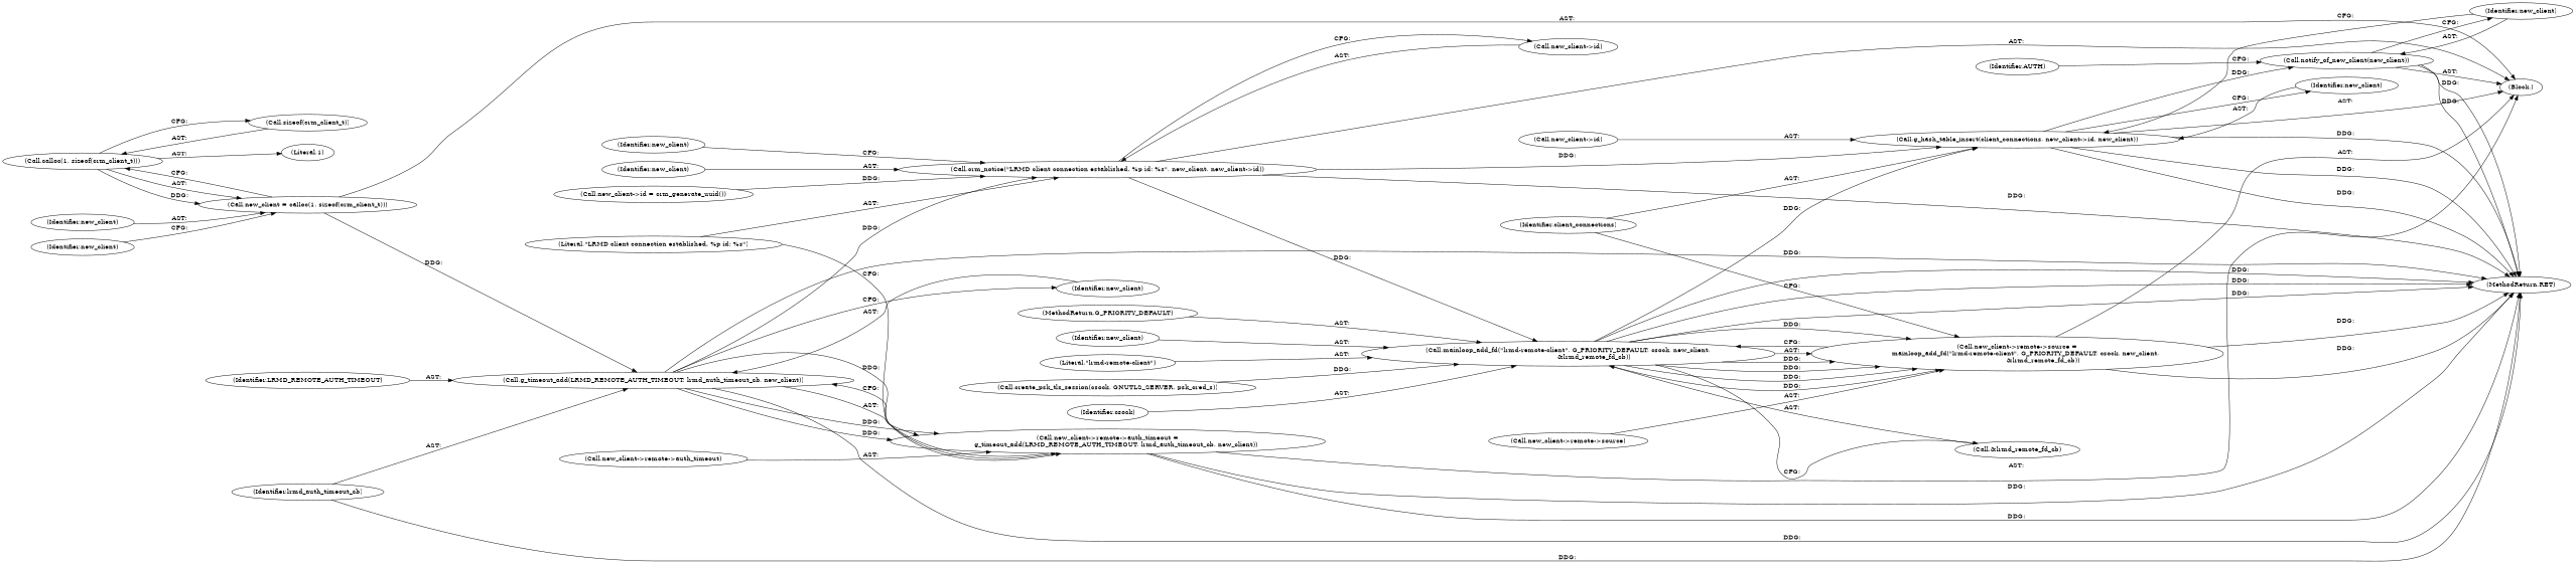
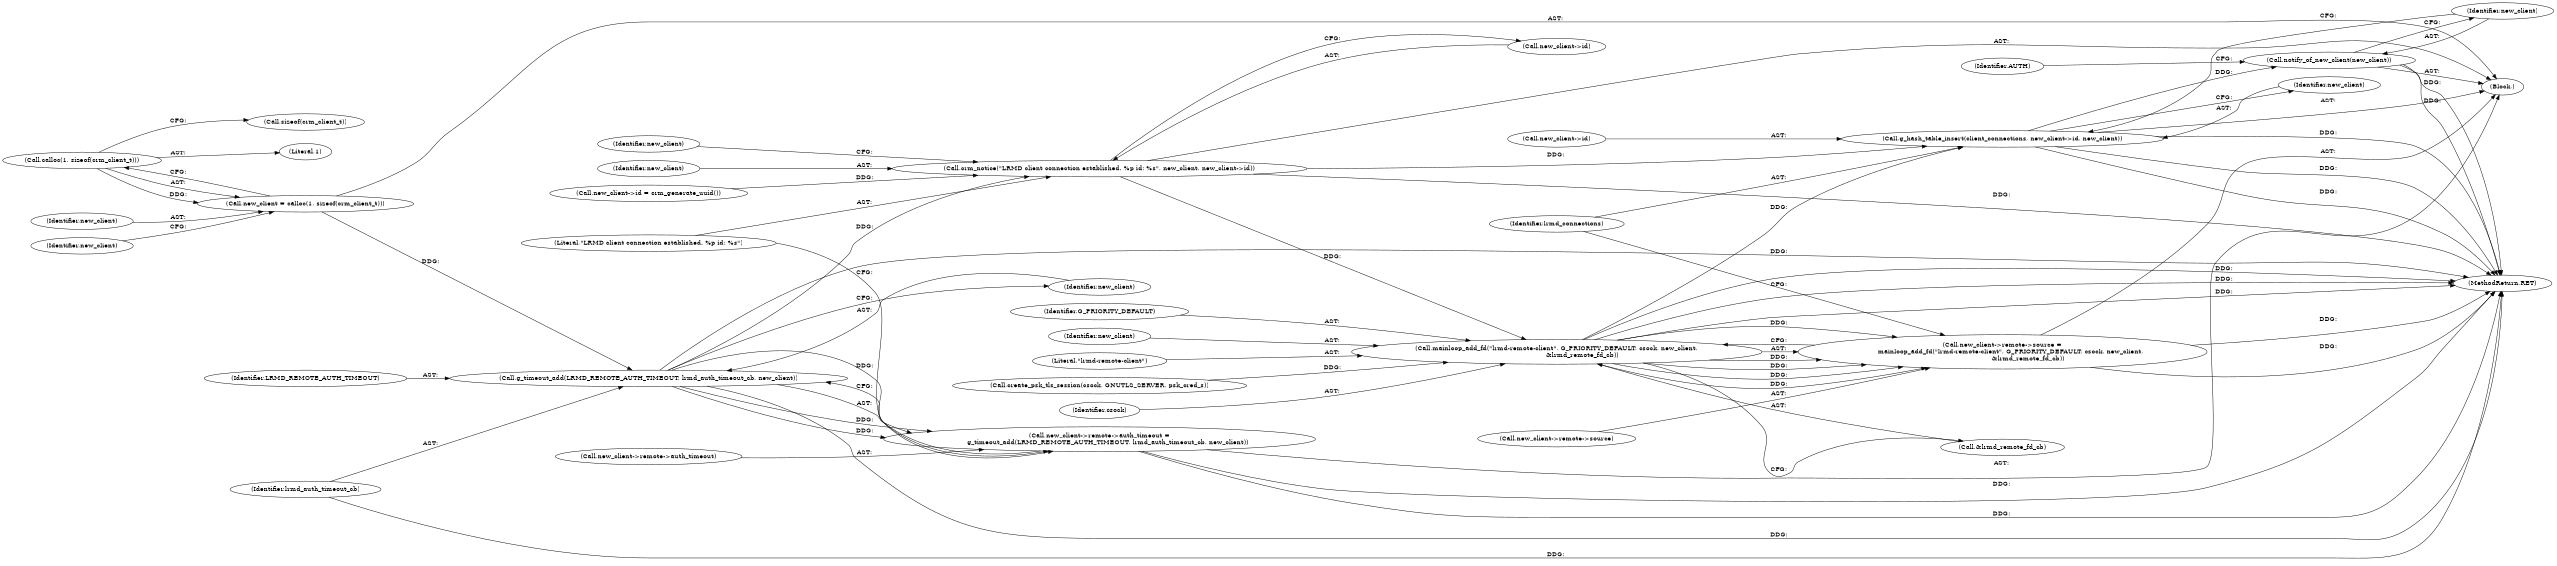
  digraph {
    rankdir=LR
    n1 [label="(Call,calloc(1, sizeof(crm_client_t)))"]
    n2 [label="(Call,new_client = calloc(1, sizeof(crm_client_t)))"]
    n3 [label="(Call,sizeof(crm_client_t))"]
    n4 [label="(Literal,1)"]
    n5 [label="(Call,g_timeout_add(LRMD_REMOTE_AUTH_TIMEOUT, lrmd_auth_timeout_cb, new_client))"]
    n6 [label="(Block,)"]
    n7 [label="(MethodReturn,RET)"]
    n8 [label="(Call,new_client->remote->auth_timeout =\n        g_timeout_add(LRMD_REMOTE_AUTH_TIMEOUT, lrmd_auth_timeout_cb, new_client))"]
    n9 [label="(Call,crm_notice(\"LRMD client connection established. %p id: %s\", new_client, new_client->id))"]
    n10 [label="(Identifier,new_client)"]
    n11 [label="(Call,mainloop_add_fd(\"lrmd-remote-client\", G_PRIORITY_DEFAULT, csock, new_client,\n                         &lrmd_remote_fd_cb))"]
    n12 [label="(Call,g_hash_table_insert(client_connections, new_client->id, new_client))"]
    n13 [label="(Call,new_client->id)"]
    n14 [label="(Call,new_client->remote->source =\n        mainloop_add_fd(\"lrmd-remote-client\", G_PRIORITY_DEFAULT, csock, new_client,\n                         &lrmd_remote_fd_cb))"]
    n15 [label="(Call,&lrmd_remote_fd_cb)"]
    n16 [label="(Call,notify_of_new_client(new_client))"]
    n17 [label="(Identifier,new_client)"]
    n18 [label="(Identifier,new_client)"]
    n19 [label="(Identifier,new_client)"]
-   n20 [label="(MethodReturn,G_PRIORITY_DEFAULT)"]
+   n20 [label="(Identifier,G_PRIORITY_DEFAULT)"]
    n21 [label="(Identifier,new_client)"]
    n22 [label="(Identifier,lrmd_auth_timeout_cb)"]
    n23 [label="(Call,new_client->remote->auth_timeout)"]
    n24 [label="(Call,create_psk_tls_session(csock, GNUTLS_SERVER, psk_cred_s))"]
    n25 [label="(Identifier,LRMD_REMOTE_AUTH_TIMEOUT)"]
    n26 [label="(Identifier,AUTH)"]
    n27 [label="(Call,new_client->id)"]
    n28 [label="(Identifier,csock)"]
    n29 [label="(Call,new_client->id = crm_generate_uuid())"]
-   n30 [label="(Identifier,client_connections)"]
+   n30 [label="(Identifier,lrmd_connections)"]
    n31 [label="(Literal,\"lrmd-remote-client\")"]
    n32 [label="(Identifier,new_client)"]
    n33 [label="(Identifier,new_client)"]
    n34 [label="(Literal,\"LRMD client connection established. %p id: %s\")"]
    n35 [label="(Identifier,new_client)"]
    n36 [label="(Call,new_client->remote->source)"]
    n1 -> n2 [label="AST: "]
    n1 -> n2 [label="DDG: "]
    n1 -> n3 [label="CFG: "]
    n1 -> n4 [label="AST: "]
    n2 -> n1 [label="CFG: "]
    n2 -> n5 [label="DDG: "]
    n2 -> n6 [label="AST: "]
-   n3 -> n1 [label="AST: "]
    n5 -> n7 [label="DDG: "]
    n5 -> n7 [label="DDG: "]
    n5 -> n8 [label="AST: "]
    n5 -> n8 [label="DDG: "]
    n5 -> n8 [label="DDG: "]
    n5 -> n8 [label="DDG: "]
    n5 -> n9 [label="DDG: "]
    n5 -> n10 [label="CFG: "]
    n8 -> n5 [label="CFG: "]
    n8 -> n6 [label="AST: "]
    n8 -> n7 [label="DDG: "]
    n8 -> n7 [label="DDG: "]
    n9 -> n6 [label="AST: "]
    n9 -> n7 [label="DDG: "]
    n9 -> n11 [label="DDG: "]
    n9 -> n12 [label="DDG: "]
    n9 -> n13 [label="CFG: "]
    n10 -> n5 [label="AST: "]
    n11 -> n7 [label="DDG: "]
    n11 -> n7 [label="DDG: "]
    n11 -> n7 [label="DDG: "]
    n11 -> n12 [label="DDG: "]
    n11 -> n14 [label="AST: "]
    n11 -> n14 [label="DDG: "]
    n11 -> n14 [label="DDG: "]
    n11 -> n14 [label="DDG: "]
    n11 -> n14 [label="DDG: "]
    n11 -> n14 [label="DDG: "]
    n11 -> n15 [label="CFG: "]
    n12 -> n6 [label="AST: "]
    n12 -> n7 [label="DDG: "]
    n12 -> n7 [label="DDG: "]
    n12 -> n7 [label="DDG: "]
    n12 -> n16 [label="DDG: "]
    n12 -> n17 [label="CFG: "]
    n13 -> n9 [label="AST: "]
    n14 -> n6 [label="AST: "]
    n14 -> n7 [label="DDG: "]
    n14 -> n7 [label="DDG: "]
    n14 -> n11 [label="CFG: "]
    n15 -> n11 [label="AST: "]
    n16 -> n6 [label="AST: "]
    n16 -> n7 [label="DDG: "]
    n16 -> n7 [label="DDG: "]
    n16 -> n18 [label="CFG: "]
    n17 -> n12 [label="AST: "]
    n18 -> n12 [label="CFG: "]
    n18 -> n16 [label="AST: "]
    n19 -> n2 [label="AST: "]
    n20 -> n11 [label="AST: "]
    n21 -> n11 [label="AST: "]
    n22 -> n5 [label="AST: "]
    n22 -> n7 [label="DDG: "]
    n23 -> n8 [label="AST: "]
    n24 -> n11 [label="DDG: "]
    n25 -> n5 [label="AST: "]
    n26 -> n16 [label="CFG: "]
    n27 -> n12 [label="AST: "]
    n28 -> n11 [label="AST: "]
    n29 -> n9 [label="DDG: "]
    n30 -> n12 [label="AST: "]
    n30 -> n14 [label="CFG: "]
    n31 -> n11 [label="AST: "]
    n32 -> n9 [label="CFG: "]
    n33 -> n9 [label="AST: "]
    n34 -> n8 [label="CFG: "]
    n34 -> n9 [label="AST: "]
    n35 -> n2 [label="CFG: "]
    n36 -> n14 [label="AST: "]
  }
